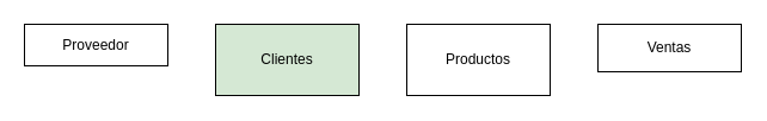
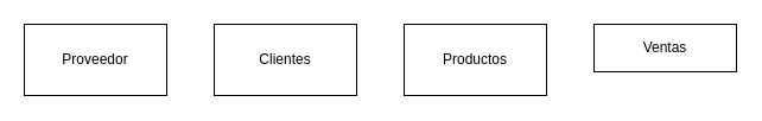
  <mxCell id="0" />
  <mxCell id="1" parent="0" />
- <mxCell id="2" value="Proveedor" style="rounded=0;whiteSpace=wrap;html=1;" vertex="1" parent="1"><mxGeometry x="20" y="20" width="120" height="35" as="geometry" /></mxCell>
- <mxCell id="3" value="Clientes" style="rounded=0;whiteSpace=wrap;html=1;fillColor=#d5e8d4;" vertex="1" parent="1"><mxGeometry x="180" y="20" width="120" height="60" as="geometry" /></mxCell>
+ <mxCell id="2" value="Proveedor" style="rounded=0;whiteSpace=wrap;html=1;" vertex="1" parent="1"><mxGeometry x="20" y="20" width="120" height="60" as="geometry" /></mxCell>
+ <mxCell id="3" value="Clientes" style="rounded=0;whiteSpace=wrap;html=1;" vertex="1" parent="1"><mxGeometry x="180" y="20" width="120" height="60" as="geometry" /></mxCell>
  <mxCell id="4" value="&lt;div&gt;Productos&lt;/div&gt;" style="rounded=0;whiteSpace=wrap;html=1;" vertex="1" parent="1"><mxGeometry x="340" y="20" width="120" height="60" as="geometry" /></mxCell>
  <mxCell id="5" value="Ventas" style="rounded=0;whiteSpace=wrap;html=1;" vertex="1" parent="1"><mxGeometry x="500" y="20" width="120" height="40" as="geometry" /></mxCell>
